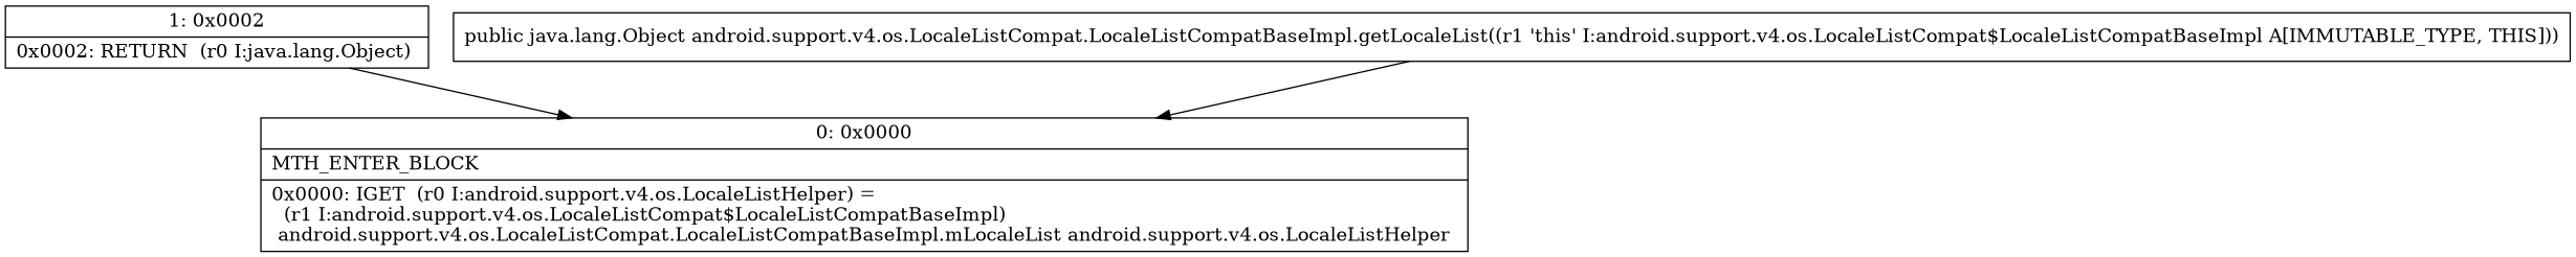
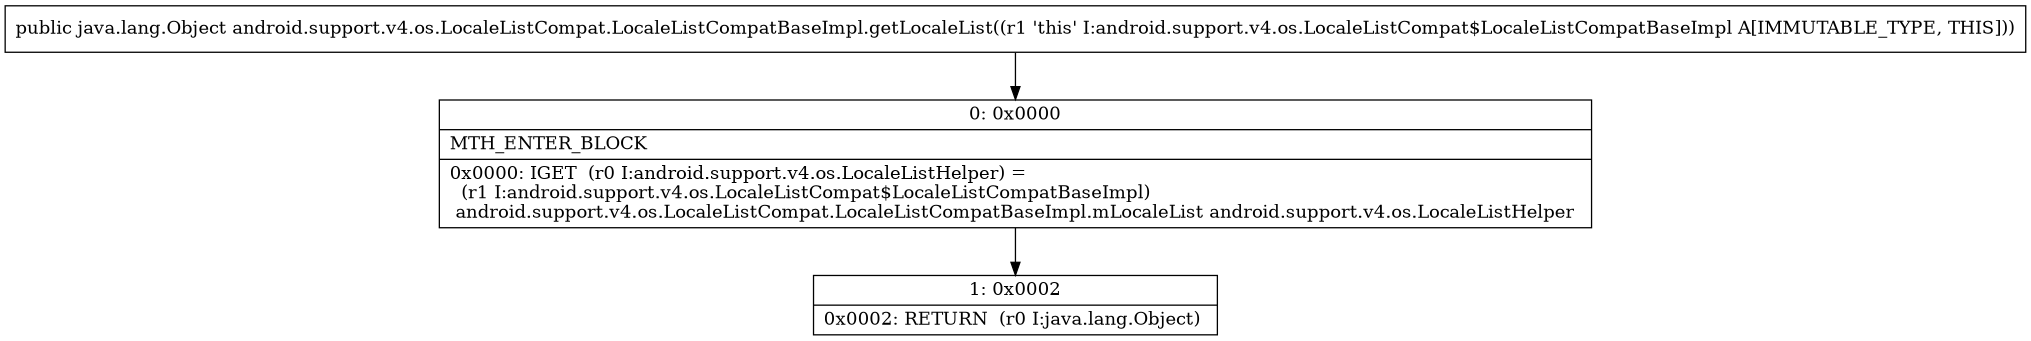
  digraph {
    node [shape=record]
    n1 [label="{0\:\ 0x0000|MTH_ENTER_BLOCK\l|0x0000: IGET  (r0 I:android.support.v4.os.LocaleListHelper) = \l  (r1 I:android.support.v4.os.LocaleListCompat$LocaleListCompatBaseImpl)\l android.support.v4.os.LocaleListCompat.LocaleListCompatBaseImpl.mLocaleList android.support.v4.os.LocaleListHelper \l}"]
    n2 [label="{1\:\ 0x0002|0x0002: RETURN  (r0 I:java.lang.Object) \l}"]
    n3 [label="{public java.lang.Object android.support.v4.os.LocaleListCompat.LocaleListCompatBaseImpl.getLocaleList((r1 'this' I:android.support.v4.os.LocaleListCompat$LocaleListCompatBaseImpl A[IMMUTABLE_TYPE, THIS])) }"]
-   n2 -> n1
+   n1 -> n2
    n3 -> n1
  }
